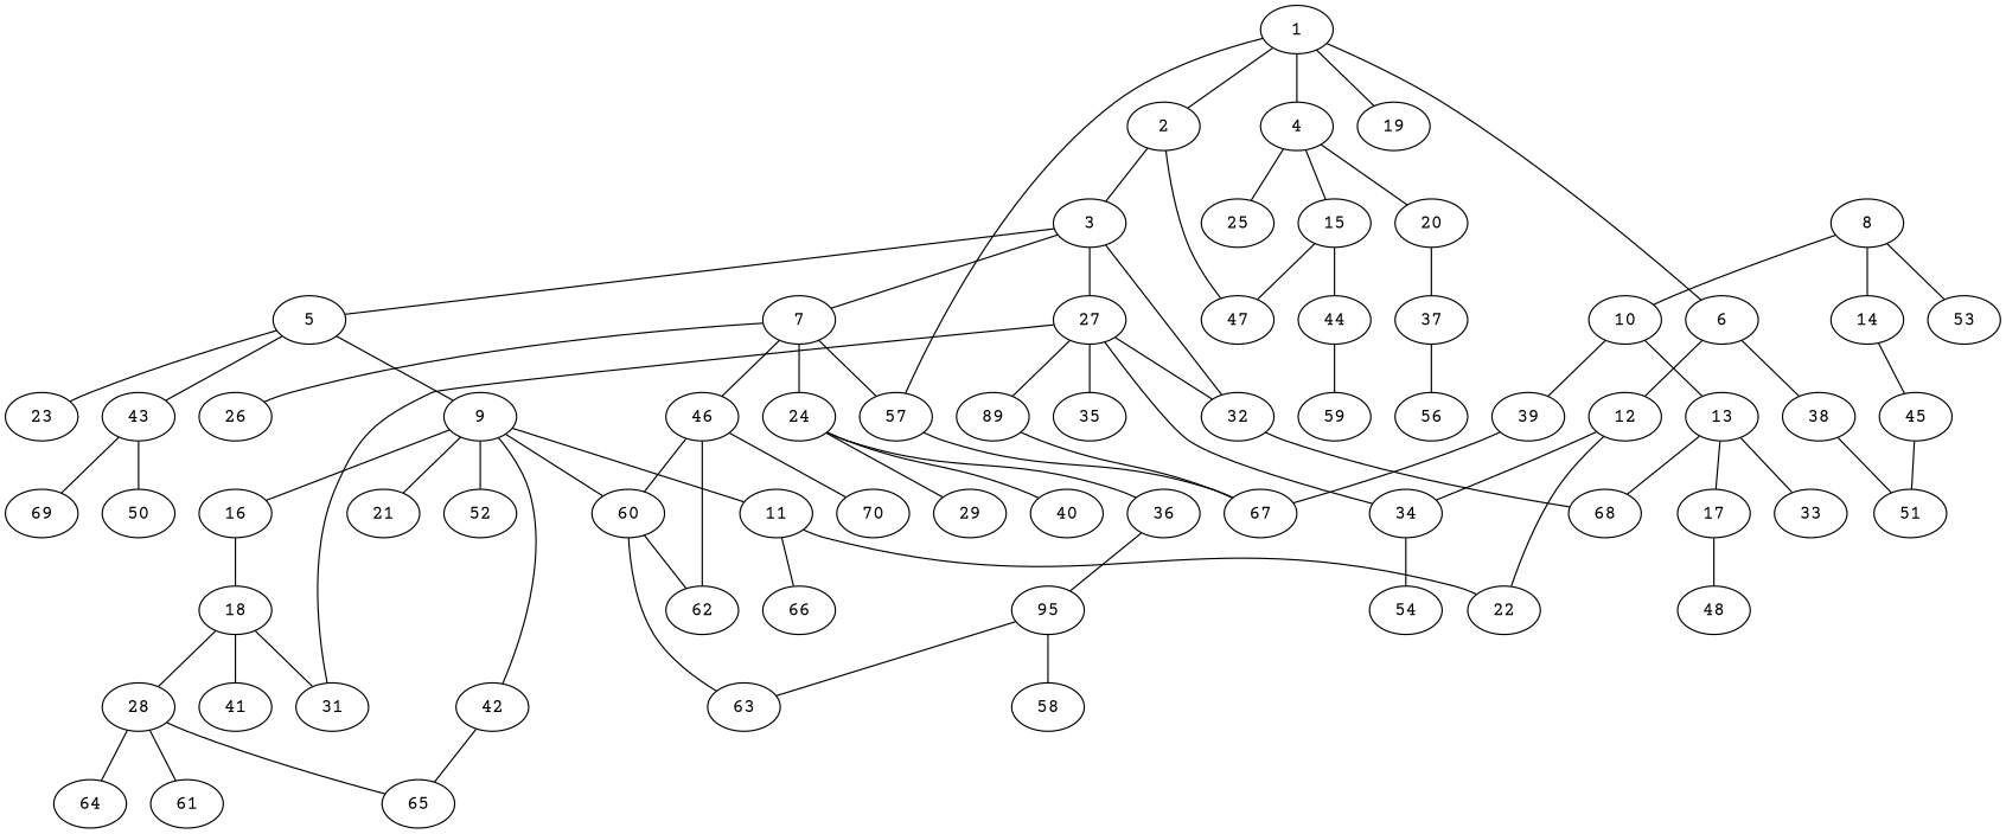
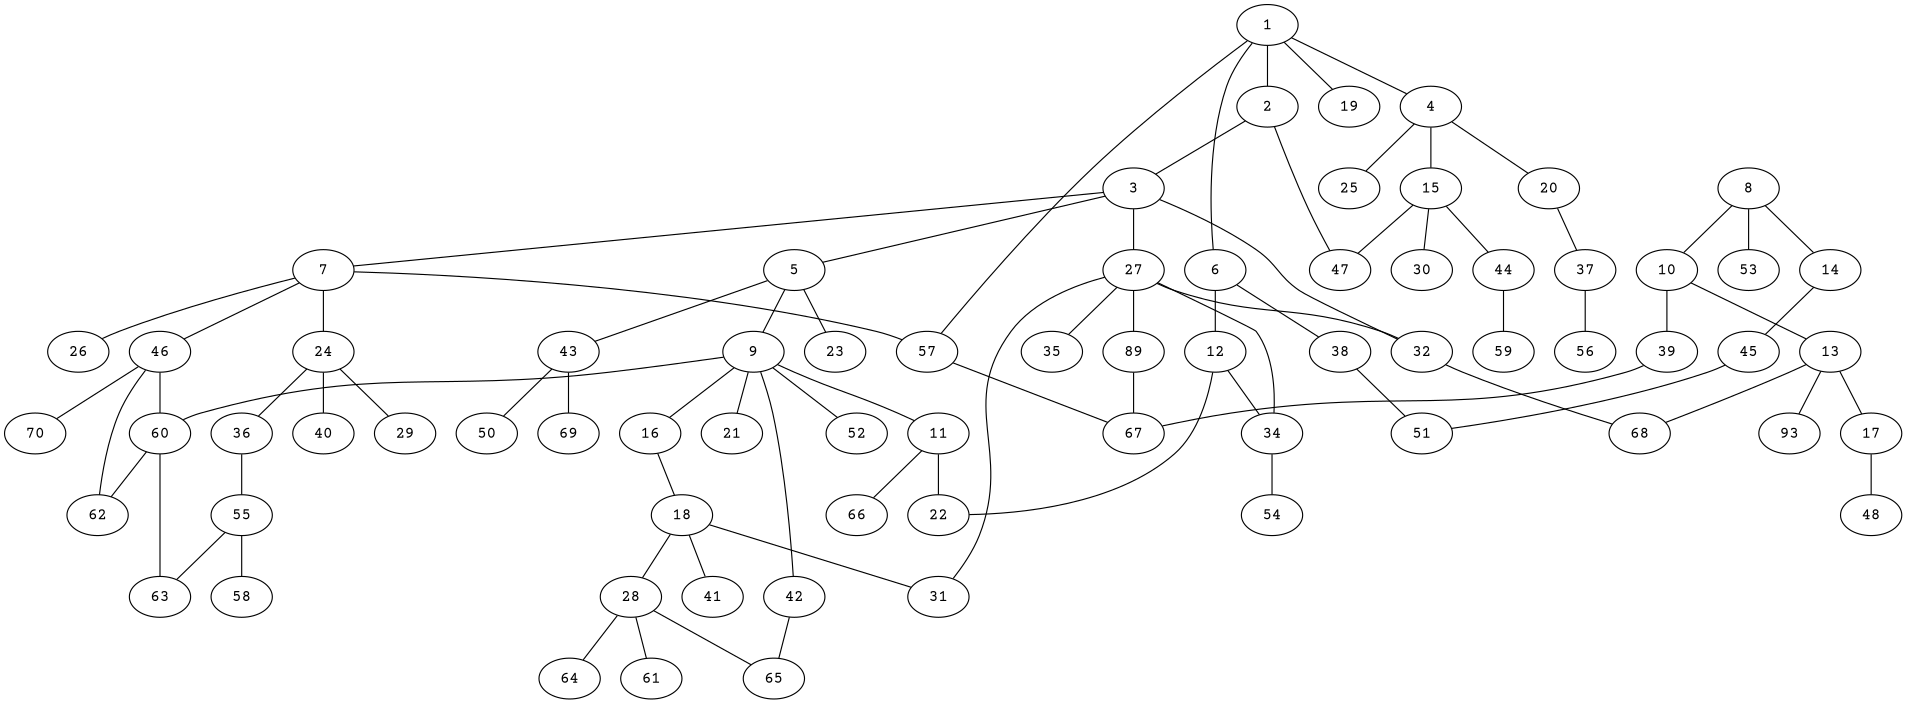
  graph {
    fontname="Courier Prime"
    node [fontname="Courier Prime"]
    edge [fontname="Courier Prime"]
    1
    2
    4
    6
    19
    57
    3
    47
    15
    20
    25
    12
    38
    67
    5
    7
    27
    32
+   30
    44
    37
    34
    22
    51
    9
    23
    43
    24
    26
    46
    31
    35
    n33 [label=89]
    68
    8
    10
    14
    53
    11
    16
    21
    42
    52
    60
    50
    69
    29
    36
    40
    70
    62
    54
    59
    56
    13
    39
    17
-   33
+   33 [label=93]
    45
    66
    18
    65
    63
-   55 [label=95]
+   55
    48
    28
    41
    61
    64
    58
    1 -- 2
    1 -- 4
    1 -- 6
    1 -- 19
    1 -- 57
    2 -- 3
    2 -- 47
    4 -- 15
    4 -- 20
    4 -- 25
    6 -- 12
    6 -- 38
    57 -- 67
    3 -- 5
    3 -- 7
    3 -- 27
    3 -- 32
    15 -- 47
+   15 -- 30
    15 -- 44
    20 -- 37
    12 -- 34
    12 -- 22
    38 -- 51
    5 -- 9
    5 -- 23
    5 -- 43
    7 -- 57
    7 -- 24
    7 -- 26
    7 -- 46
    27 -- 32
    27 -- 34
    27 -- 31
    27 -- 35
    27 -- n33
    32 -- 68
    44 -- 59
    37 -- 56
    34 -- 54
    9 -- 11
    9 -- 16
    9 -- 21
    9 -- 42
    9 -- 52
    9 -- 60
    43 -- 50
    43 -- 69
    24 -- 29
    24 -- 36
    24 -- 40
    46 -- 60
    46 -- 70
    46 -- 62
    n33 -- 67
    8 -- 10
    8 -- 14
    8 -- 53
    10 -- 13
    10 -- 39
    14 -- 45
    11 -- 22
    11 -- 66
    16 -- 18
    42 -- 65
    60 -- 62
    60 -- 63
    36 -- 55
    13 -- 68
    13 -- 17
    13 -- 33
    39 -- 67
    17 -- 48
    45 -- 51
    18 -- 31
    18 -- 28
    18 -- 41
    55 -- 63
    55 -- 58
    28 -- 65
    28 -- 61
    28 -- 64
  }
